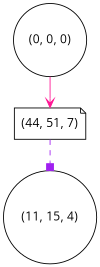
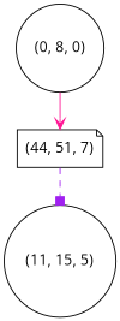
  digraph {
    fontname="Open Sans"
    node [fontname="Open Sans" shape=circle]
    edge [fontname="Open Sans"]
    "(44, 51, 7)" [shape=note]
-   "(0, 0, 0)"
-   "(11, 15, 4)"
+   "(0, 0, 0)" [label="(0, 8, 0)"]
+   "(11, 15, 4)" [label="(11, 15, 5)"]
    "(44, 51, 7)" -> "(11, 15, 4)" [arrowhead=box color=purple style=dashed]
    "(0, 0, 0)" -> "(44, 51, 7)" [arrowhead=vee color=deeppink style=solid]
  }
